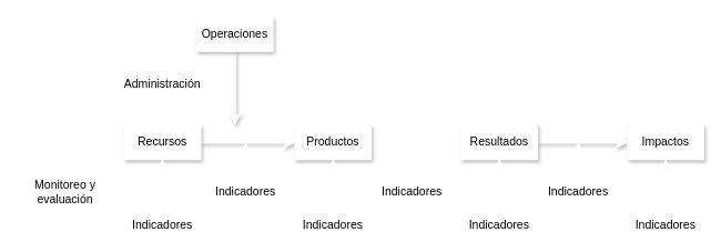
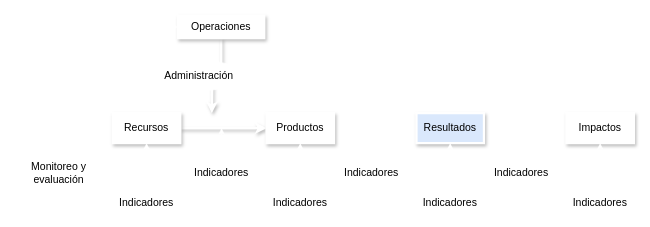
  <mxCell id="0" />
  <mxCell id="1" parent="0" />
  <mxCell id="2" style="edgeStyle=orthogonalEdgeStyle;rounded=0;orthogonalLoop=1;jettySize=auto;html=1;strokeWidth=3;shadow=1;strokeColor=#FFFFFF;fontSize=14;" edge="1" parent="1" source="4" target="6"><mxGeometry relative="1" as="geometry" /></mxCell>
  <mxCell id="3" style="edgeStyle=orthogonalEdgeStyle;rounded=0;orthogonalLoop=1;jettySize=auto;html=1;strokeColor=#FFFFFF;" edge="1" parent="1" source="4" target="29"><mxGeometry relative="1" as="geometry" /></mxCell>
  <mxCell id="4" value="Recursos" style="rounded=0;whiteSpace=wrap;html=1;fontSize=14;shadow=1;strokeWidth=3;strokeColor=#FFFFFF;" vertex="1" parent="1"><mxGeometry x="150" y="150" width="90" height="40" as="geometry" /></mxCell>
  <mxCell id="5" style="edgeStyle=orthogonalEdgeStyle;rounded=0;orthogonalLoop=1;jettySize=auto;html=1;exitX=0.5;exitY=1;exitDx=0;exitDy=0;fontSize=14;shadow=1;strokeWidth=3;strokeColor=#FFFFFF;" edge="1" parent="1" source="4" target="4"><mxGeometry relative="1" as="geometry" /></mxCell>
  <mxCell id="6" value="Productos" style="rounded=0;whiteSpace=wrap;html=1;fontSize=14;shadow=1;strokeWidth=3;strokeColor=#FFFFFF;" vertex="1" parent="1"><mxGeometry x="355" y="150" width="90" height="40" as="geometry" /></mxCell>
- <mxCell id="7" style="edgeStyle=orthogonalEdgeStyle;rounded=0;orthogonalLoop=1;jettySize=auto;html=1;strokeWidth=3;shadow=1;strokeColor=#FFFFFF;fontSize=14;" edge="1" parent="1" source="8" target="9"><mxGeometry relative="1" as="geometry" /></mxCell>
- <mxCell id="8" value="Resultados" style="rounded=0;whiteSpace=wrap;html=1;fontSize=14;shadow=1;strokeWidth=3;strokeColor=#FFFFFF;" vertex="1" parent="1"><mxGeometry x="555" y="150" width="90" height="40" as="geometry" /></mxCell>
+ <mxCell id="8" value="Resultados" style="rounded=0;whiteSpace=wrap;html=1;fontSize=14;shadow=1;strokeWidth=3;strokeColor=#FFFFFF;fillColor=#dae8fc;" vertex="1" parent="1"><mxGeometry x="555" y="150" width="90" height="40" as="geometry" /></mxCell>
  <mxCell id="9" value="Impactos" style="rounded=0;whiteSpace=wrap;html=1;fontSize=14;shadow=1;strokeWidth=3;strokeColor=#FFFFFF;" vertex="1" parent="1"><mxGeometry x="755" y="150" width="90" height="40" as="geometry" /></mxCell>
  <mxCell id="10" style="edgeStyle=orthogonalEdgeStyle;rounded=0;orthogonalLoop=1;jettySize=auto;html=1;strokeWidth=3;shadow=1;strokeColor=#FFFFFF;fontSize=14;" edge="1" parent="1" source="11"><mxGeometry relative="1" as="geometry"><mxPoint x="282" y="150" as="targetPoint" /></mxGeometry></mxCell>
- <mxCell id="11" value="Operaciones" style="rounded=0;whiteSpace=wrap;html=1;fontSize=14;shadow=1;strokeWidth=3;strokeColor=#FFFFFF;" vertex="1" parent="1"><mxGeometry x="237" y="20" width="90" height="40" as="geometry" /></mxCell>
+ <mxCell id="11" value="Operaciones" style="rounded=0;whiteSpace=wrap;html=1;fontSize=14;shadow=1;strokeWidth=3;strokeColor=#FFFFFF;" vertex="1" parent="1"><mxGeometry x="237" y="20" width="115" height="30" as="geometry" /></mxCell>
  <mxCell id="12" style="edgeStyle=orthogonalEdgeStyle;rounded=0;orthogonalLoop=1;jettySize=auto;html=1;entryX=0;entryY=0.5;entryDx=0;entryDy=0;strokeColor=#FFFFFF;" edge="1" parent="1" source="13" target="11"><mxGeometry relative="1" as="geometry" /></mxCell>
- <mxCell id="13" value="Administración" style="ellipse;whiteSpace=wrap;html=1;fontSize=14;strokeColor=#FFFFFF;" vertex="1" parent="1"><mxGeometry x="135" y="80" width="120" height="40" as="geometry" /></mxCell>
+ <mxCell id="13" value="Administración" style="ellipse;whiteSpace=wrap;html=1;fontSize=14;strokeColor=#FFFFFF;" vertex="1" parent="1"><mxGeometry x="205" y="80" width="120" height="40" as="geometry" /></mxCell>
  <mxCell id="14" style="edgeStyle=orthogonalEdgeStyle;rounded=0;orthogonalLoop=1;jettySize=auto;html=1;fontSize=14;strokeColor=#FFFFFF;" edge="1" parent="1" source="15" target="4"><mxGeometry relative="1" as="geometry" /></mxCell>
  <mxCell id="15" value="Indicadores" style="rounded=0;whiteSpace=wrap;html=1;fontSize=14;strokeColor=#FFFFFF;" vertex="1" parent="1"><mxGeometry x="155" y="260" width="80" height="20" as="geometry" /></mxCell>
  <mxCell id="16" style="edgeStyle=orthogonalEdgeStyle;rounded=0;orthogonalLoop=1;jettySize=auto;html=1;fontSize=14;strokeColor=#FFFFFF;" edge="1" parent="1" source="17"><mxGeometry relative="1" as="geometry"><mxPoint x="295" y="170" as="targetPoint" /></mxGeometry></mxCell>
  <mxCell id="17" value="Indicadores" style="rounded=0;whiteSpace=wrap;html=1;fontSize=14;strokeColor=#FFFFFF;" vertex="1" parent="1"><mxGeometry x="255" y="220" width="80" height="20" as="geometry" /></mxCell>
  <mxCell id="18" style="edgeStyle=orthogonalEdgeStyle;rounded=0;orthogonalLoop=1;jettySize=auto;html=1;fontSize=14;strokeColor=#FFFFFF;" edge="1" parent="1" source="19" target="6"><mxGeometry relative="1" as="geometry" /></mxCell>
  <mxCell id="19" value="Indicadores" style="rounded=0;whiteSpace=wrap;html=1;fontSize=14;strokeColor=#FFFFFF;" vertex="1" parent="1"><mxGeometry x="360" y="260" width="80" height="20" as="geometry" /></mxCell>
  <mxCell id="20" style="edgeStyle=orthogonalEdgeStyle;rounded=0;orthogonalLoop=1;jettySize=auto;html=1;fontSize=14;strokeColor=#FFFFFF;" edge="1" parent="1" source="21"><mxGeometry relative="1" as="geometry"><mxPoint x="495" y="170" as="targetPoint" /></mxGeometry></mxCell>
  <mxCell id="21" value="Indicadores" style="rounded=0;whiteSpace=wrap;html=1;fontSize=14;strokeColor=#FFFFFF;" vertex="1" parent="1"><mxGeometry x="455" y="220" width="80" height="20" as="geometry" /></mxCell>
  <mxCell id="22" style="edgeStyle=orthogonalEdgeStyle;rounded=0;orthogonalLoop=1;jettySize=auto;html=1;fontSize=14;strokeColor=#FFFFFF;" edge="1" parent="1" source="23"><mxGeometry relative="1" as="geometry"><mxPoint x="695" y="170" as="targetPoint" /></mxGeometry></mxCell>
  <mxCell id="23" value="Indicadores" style="rounded=0;whiteSpace=wrap;html=1;fontSize=14;strokeColor=#FFFFFF;" vertex="1" parent="1"><mxGeometry x="655" y="220" width="80" height="20" as="geometry" /></mxCell>
  <mxCell id="24" style="edgeStyle=orthogonalEdgeStyle;rounded=0;orthogonalLoop=1;jettySize=auto;html=1;fontSize=14;strokeColor=#FFFFFF;" edge="1" parent="1" source="25" target="8"><mxGeometry relative="1" as="geometry" /></mxCell>
  <mxCell id="25" value="Indicadores" style="rounded=0;whiteSpace=wrap;html=1;fontSize=14;strokeColor=#FFFFFF;" vertex="1" parent="1"><mxGeometry x="560" y="260" width="80" height="20" as="geometry" /></mxCell>
  <mxCell id="26" style="edgeStyle=orthogonalEdgeStyle;rounded=0;orthogonalLoop=1;jettySize=auto;html=1;entryX=0.5;entryY=1;entryDx=0;entryDy=0;fontSize=14;strokeColor=#FFFFFF;" edge="1" parent="1" source="27" target="9"><mxGeometry relative="1" as="geometry" /></mxCell>
  <mxCell id="27" value="Indicadores" style="rounded=0;whiteSpace=wrap;html=1;fontSize=14;strokeColor=#FFFFFF;" vertex="1" parent="1"><mxGeometry x="760" y="260" width="80" height="20" as="geometry" /></mxCell>
  <mxCell id="28" style="edgeStyle=orthogonalEdgeStyle;rounded=0;orthogonalLoop=1;jettySize=auto;html=1;fontSize=14;strokeColor=#FFFFFF;" edge="1" parent="1" source="29"><mxGeometry relative="1" as="geometry"><mxPoint x="200" y="230" as="targetPoint" /></mxGeometry></mxCell>
  <mxCell id="29" value="Monitoreo y evaluación" style="rounded=0;whiteSpace=wrap;html=1;fontSize=14;strokeColor=#FFFFFF;" vertex="1" parent="1"><mxGeometry x="20" y="212.5" width="116" height="35" as="geometry" /></mxCell>
